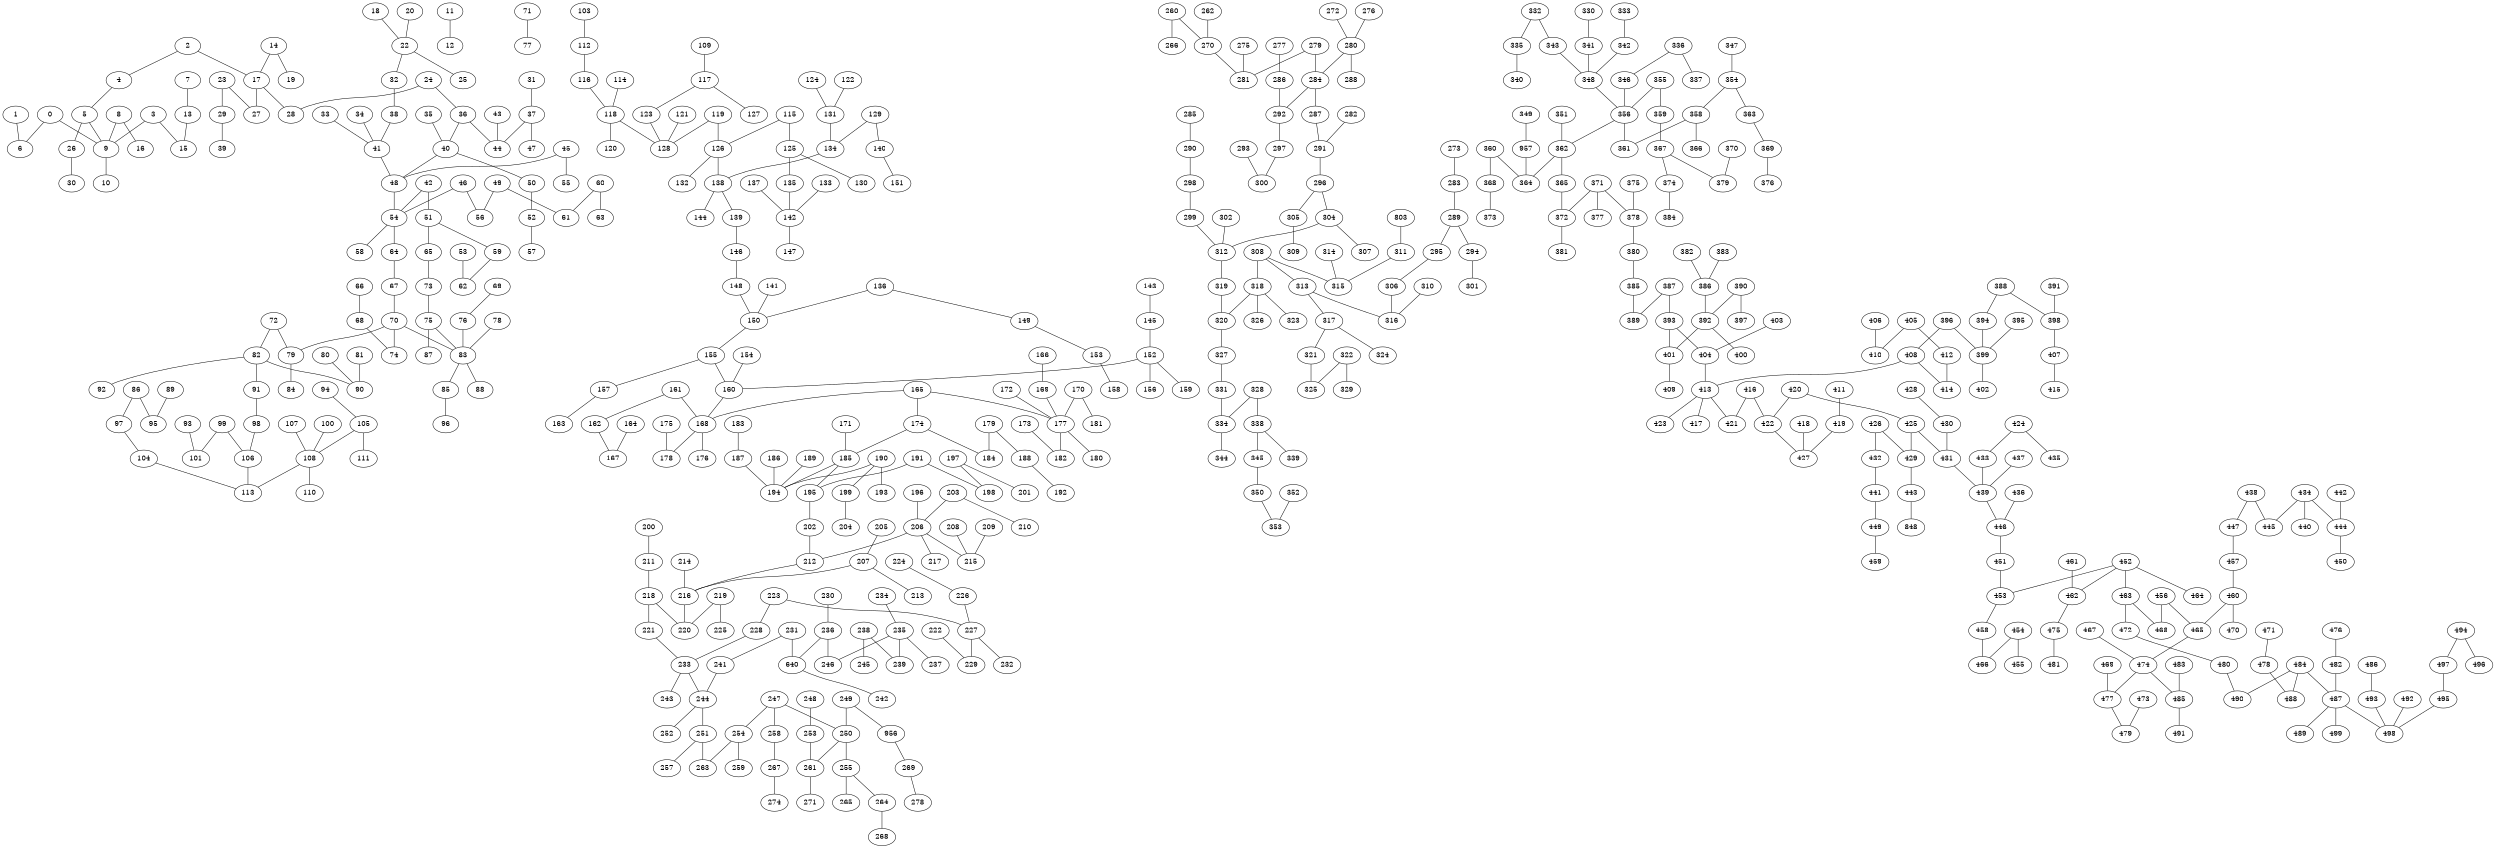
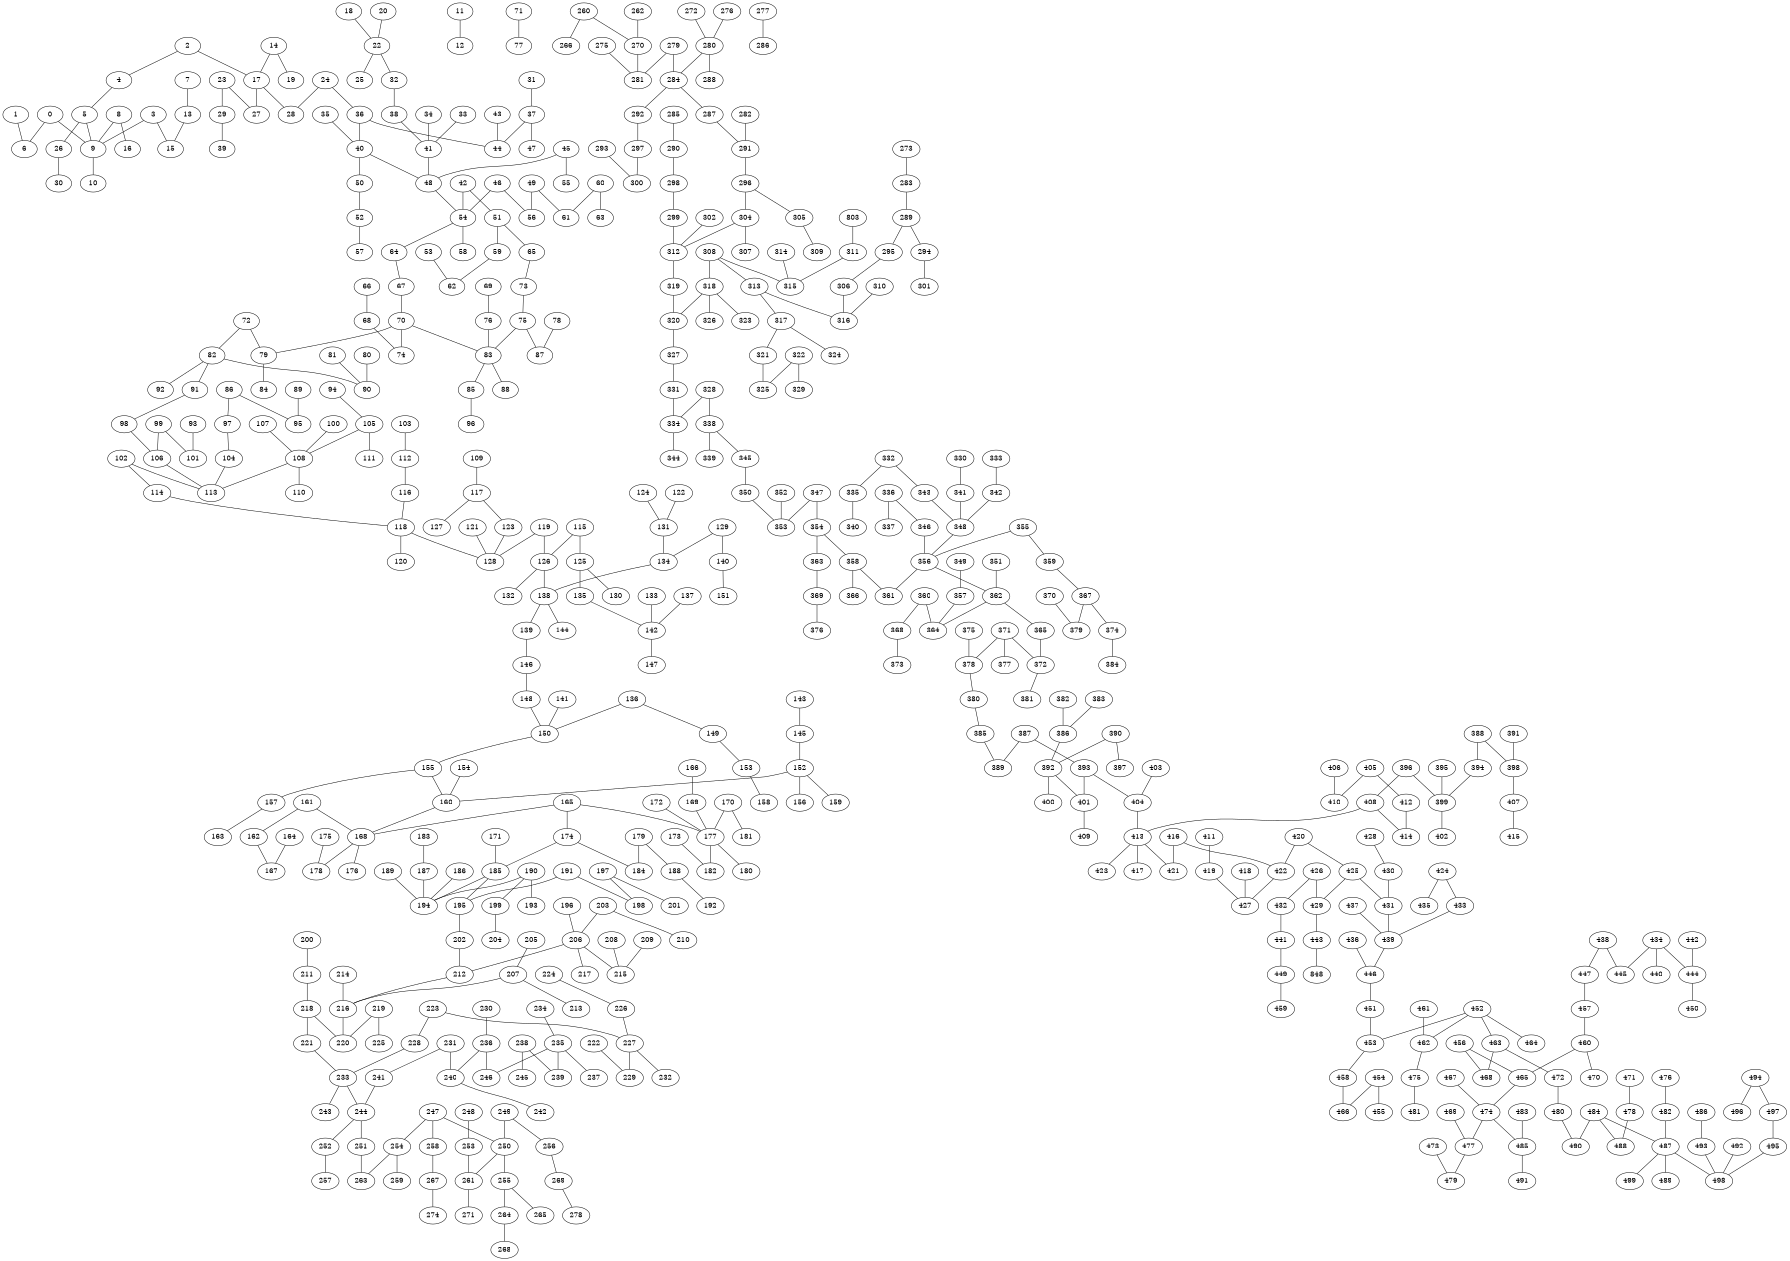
  strict graph {
    0
    6
    9
    10
    1
    2
    4
    17
    5
    27
    28
    3
    15
    26
    30
    7
    13
    8
    16
    11
    12
    14
    19
    18
    22
    25
    32
    20
    38
    23
    29
    39
    24
    36
    40
    44
    31
    37
    47
    41
    33
    48
    34
    35
    50
    54
    52
    42
    51
    59
    65
    58
    64
    43
    45
    55
    46
    56
    49
    61
    57
    62
    73
    53
    67
    60
    63
    70
    75
    66
    68
    74
    79
    83
    69
    76
    84
    85
    88
    71
    77
    87
    72
    82
    90
    91
    92
    78
    80
    81
    98
    96
    86
    95
    97
    104
    89
    106
    93
    101
    94
    105
    108
    111
    113
    99
    100
    110
+   102
    114
    118
    103
    112
    116
    107
    109
    117
    123
    127
    120
    128
    115
    125
    126
    130
    135
    132
    138
    119
    121
    122
    131
    134
    124
    142
    139
    144
    129
    140
    151
    133
    147
    136
    149
    150
    153
    155
    137
    146
    148
    141
    143
    145
    152
    156
    159
    160
    158
    157
    168
    154
    163
    176
    178
    161
    162
    167
    164
    165
    174
    177
    185
    184
    182
    180
    166
    169
    170
    181
    171
    194
    195
    172
    173
    175
    179
    188
    192
    183
    187
    202
    186
    189
    190
    193
    199
    204
    191
    198
    212
    196
    206
    215
    217
    197
    201
    200
    211
    218
    216
    203
    210
    205
    207
    213
    220
    208
    209
    221
    214
    233
    219
    225
    243
    244
    222
    229
    223
    227
    228
    232
    224
    226
    230
    236
-   240 [label=640]
+   240
    246
    231
    241
    242
    251
    252
    234
    235
    237
    239
    238
    245
    263
    257
    247
    250
    254
    258
    255
    261
    259
    267
    248
    253
    249
-   256 [label=956]
+   256
    269
    264
    265
    271
    268
    278
    274
    260
    266
    270
    281
    262
    272
    280
    284
    288
    273
    283
    289
    275
    276
    277
    286
    292
    279
    287
    291
    282
    296
    294
    295
    297
    285
    290
    298
    301
    306
    299
    304
    305
    300
    293
    316
    312
    307
    309
    319
    302
    n311 [label=803]
    311
    315
    308
    313
    318
    317
    320
    323
    326
    310
    321
    324
    314
    325
    327
    331
    322
    329
    334
    328
    338
    344
    339
    345
    330
    341
    348
    332
    335
    343
    340
    333
    342
    336
    337
    346
    356
    350
    353
    362
    361
    347
    354
    358
    363
    349
-   357 [label=957]
+   357
    364
    351
    365
    352
    366
    369
    355
    359
    367
    374
    379
    360
    368
    373
    372
    376
    381
    384
    370
    371
    377
    378
    380
    375
    385
    389
    382
    386
    392
    383
    400
    401
    387
    393
    404
    388
    394
    398
    399
    407
    390
    397
    391
    409
    413
    402
    395
    396
    408
    414
    415
    403
    417
    421
    423
    405
    410
    412
    406
    411
    419
    427
    416
    422
    418
    420
    425
    429
    431
    424
    433
    435
    439
    443
    426
    432
    441
    428
    430
    n438 [label=848]
    446
    449
    434
    440
    444
    445
    450
    436
    451
    437
    438
    447
    457
    459
    442
    453
    460
    458
    452
    462
    463
    464
    475
    468
    472
    466
    454
    455
    456
    465
    474
    470
    461
    481
    480
    477
    485
    467
    469
    479
    471
    478
    488
    490
    473
    491
    476
    482
    487
    489
    498
    499
    483
    484
    486
    493
    492
    494
    496
    497
    495
    0 -- 6
    0 -- 9
    9 -- 10
    1 -- 6
    2 -- 4
    2 -- 17
    4 -- 5
    17 -- 27
    17 -- 28
    5 -- 9
    5 -- 26
    3 -- 9
    3 -- 15
    26 -- 30
    7 -- 13
    13 -- 15
    8 -- 9
    8 -- 16
    11 -- 12
    14 -- 17
    14 -- 19
    18 -- 22
    22 -- 25
    22 -- 32
    32 -- 38
    20 -- 22
    38 -- 41
    23 -- 27
    23 -- 29
    29 -- 39
    24 -- 28
    24 -- 36
    36 -- 40
    36 -- 44
    40 -- 48
    40 -- 50
    31 -- 37
    37 -- 44
    37 -- 47
    41 -- 48
    33 -- 41
    48 -- 54
    34 -- 41
    35 -- 40
    50 -- 52
    54 -- 58
    54 -- 64
    52 -- 57
    42 -- 54
    42 -- 51
    51 -- 59
    51 -- 65
    59 -- 62
    65 -- 73
    64 -- 67
    43 -- 44
    45 -- 48
    45 -- 55
    46 -- 54
    46 -- 56
    49 -- 56
    49 -- 61
    73 -- 75
    53 -- 62
    67 -- 70
    60 -- 61
    60 -- 63
    70 -- 74
    70 -- 79
    70 -- 83
    75 -- 83
    75 -- 87
    66 -- 68
    68 -- 74
    79 -- 84
    83 -- 85
    83 -- 88
    69 -- 76
    76 -- 83
    85 -- 96
    71 -- 77
    72 -- 79
    72 -- 82
    82 -- 90
    82 -- 91
    82 -- 92
    91 -- 98
-   78 -- 83
+   78 -- 87
    80 -- 90
    81 -- 90
    98 -- 106
    86 -- 95
    86 -- 97
    97 -- 104
    104 -- 113
    89 -- 95
    106 -- 113
    93 -- 101
    94 -- 105
    105 -- 108
    105 -- 111
    108 -- 113
    108 -- 110
    99 -- 106
    99 -- 101
    100 -- 108
+   102 -- 113
+   102 -- 114
    114 -- 118
    118 -- 120
    118 -- 128
    103 -- 112
    112 -- 116
    116 -- 118
    107 -- 108
    109 -- 117
    117 -- 123
    117 -- 127
    123 -- 128
    115 -- 125
    115 -- 126
    125 -- 130
    125 -- 135
    126 -- 132
    126 -- 138
    135 -- 142
    138 -- 139
    138 -- 144
    119 -- 128
    119 -- 126
    121 -- 128
    122 -- 131
    131 -- 134
    134 -- 138
    124 -- 131
    142 -- 147
    139 -- 146
    129 -- 134
    129 -- 140
    140 -- 151
    133 -- 142
    136 -- 149
    136 -- 150
    149 -- 153
    150 -- 155
    153 -- 158
    155 -- 160
    155 -- 157
    137 -- 142
    146 -- 148
    148 -- 150
    141 -- 150
    143 -- 145
    145 -- 152
    152 -- 156
    152 -- 159
    152 -- 160
    160 -- 168
    157 -- 163
    168 -- 176
    168 -- 178
    154 -- 160
    161 -- 168
    161 -- 162
    162 -- 167
    164 -- 167
    165 -- 168
    165 -- 174
    165 -- 177
    174 -- 185
    174 -- 184
    177 -- 182
    177 -- 180
    185 -- 194
    185 -- 195
    166 -- 169
    169 -- 177
    170 -- 177
    170 -- 181
    171 -- 185
    195 -- 202
    172 -- 177
    173 -- 182
    175 -- 178
    179 -- 184
    179 -- 188
    188 -- 192
    183 -- 187
    187 -- 194
    202 -- 212
    186 -- 194
    189 -- 194
    190 -- 194
    190 -- 193
    190 -- 199
    199 -- 204
    191 -- 195
    191 -- 198
    212 -- 216
    196 -- 206
    206 -- 212
    206 -- 215
    206 -- 217
    197 -- 198
    197 -- 201
    200 -- 211
    211 -- 218
    218 -- 220
    218 -- 221
    216 -- 220
    203 -- 206
    203 -- 210
    205 -- 207
    207 -- 216
    207 -- 213
    208 -- 215
    209 -- 215
    221 -- 233
    214 -- 216
    233 -- 243
    233 -- 244
    219 -- 220
    219 -- 225
    244 -- 251
    244 -- 252
    222 -- 229
    223 -- 227
    223 -- 228
    227 -- 229
    227 -- 232
    228 -- 233
    224 -- 226
    226 -- 227
    230 -- 236
    236 -- 240
    236 -- 246
    240 -- 242
    231 -- 240
    231 -- 241
    241 -- 244
    251 -- 263
-   251 -- 257
+   252 -- 257
    234 -- 235
    235 -- 246
    235 -- 237
    235 -- 239
    238 -- 239
    238 -- 245
    247 -- 250
    247 -- 254
    247 -- 258
    250 -- 255
    250 -- 261
    254 -- 263
    254 -- 259
    258 -- 267
    255 -- 264
    255 -- 265
    261 -- 271
    267 -- 274
    248 -- 253
    253 -- 261
    249 -- 250
    249 -- 256
    256 -- 269
    269 -- 278
    264 -- 268
    260 -- 266
    260 -- 270
    270 -- 281
    262 -- 270
    272 -- 280
    280 -- 284
    280 -- 288
    284 -- 292
    284 -- 287
    273 -- 283
    283 -- 289
    289 -- 294
    289 -- 295
    275 -- 281
    276 -- 280
    277 -- 286
-   286 -- 292
    292 -- 297
    279 -- 281
    279 -- 284
    287 -- 291
    291 -- 296
    282 -- 291
    296 -- 304
    296 -- 305
    294 -- 301
    295 -- 306
    297 -- 300
    285 -- 290
    290 -- 298
    298 -- 299
    306 -- 316
    299 -- 312
    304 -- 312
    304 -- 307
    305 -- 309
    293 -- 300
    312 -- 319
    319 -- 320
    302 -- 312
    n311 -- 311
    311 -- 315
    308 -- 315
    308 -- 313
    308 -- 318
    313 -- 316
    313 -- 317
    318 -- 320
    318 -- 323
    318 -- 326
    317 -- 321
    317 -- 324
    320 -- 327
    310 -- 316
    321 -- 325
    314 -- 315
    327 -- 331
    331 -- 334
    322 -- 325
    322 -- 329
    334 -- 344
    328 -- 334
    328 -- 338
    338 -- 339
    338 -- 345
    345 -- 350
    330 -- 341
    341 -- 348
    348 -- 356
    332 -- 335
    332 -- 343
    335 -- 340
    343 -- 348
    333 -- 342
    342 -- 348
    336 -- 337
    336 -- 346
    346 -- 356
    356 -- 362
    356 -- 361
    350 -- 353
    362 -- 364
    362 -- 365
+   347 -- 353
    347 -- 354
    354 -- 358
    354 -- 363
    358 -- 361
    358 -- 366
    363 -- 369
    349 -- 357
    357 -- 364
    351 -- 362
    365 -- 372
    352 -- 353
    369 -- 376
    355 -- 356
    355 -- 359
    359 -- 367
    367 -- 374
    367 -- 379
    374 -- 384
    360 -- 364
    360 -- 368
    368 -- 373
    372 -- 381
    370 -- 379
    371 -- 372
    371 -- 377
    371 -- 378
    378 -- 380
    380 -- 385
    375 -- 378
    385 -- 389
    382 -- 386
    386 -- 392
    392 -- 400
    392 -- 401
    383 -- 386
    401 -- 409
    387 -- 389
    387 -- 393
    393 -- 401
    393 -- 404
    404 -- 413
    388 -- 394
    388 -- 398
    394 -- 399
    398 -- 407
    399 -- 402
    407 -- 415
    390 -- 392
    390 -- 397
    391 -- 398
    413 -- 417
    413 -- 421
    413 -- 423
    395 -- 399
    396 -- 399
    396 -- 408
    408 -- 413
    408 -- 414
    403 -- 404
    405 -- 410
    405 -- 412
    412 -- 414
    406 -- 410
    411 -- 419
    419 -- 427
    416 -- 421
    416 -- 422
    422 -- 427
    418 -- 427
    420 -- 422
    420 -- 425
    425 -- 429
    425 -- 431
    429 -- 443
    431 -- 439
    424 -- 433
    424 -- 435
    433 -- 439
    439 -- 446
    443 -- n438
    426 -- 429
    426 -- 432
    432 -- 441
    441 -- 449
    428 -- 430
    430 -- 431
    446 -- 451
    449 -- 459
    434 -- 440
    434 -- 444
    434 -- 445
    444 -- 450
    436 -- 446
    451 -- 453
    437 -- 439
    438 -- 445
    438 -- 447
    447 -- 457
    457 -- 460
    442 -- 444
    453 -- 458
    460 -- 465
    460 -- 470
    458 -- 466
    452 -- 453
    452 -- 462
    452 -- 463
    452 -- 464
    462 -- 475
    463 -- 468
    463 -- 472
    475 -- 481
    472 -- 480
    454 -- 466
    454 -- 455
    456 -- 468
    456 -- 465
    465 -- 474
    474 -- 477
    474 -- 485
    461 -- 462
    480 -- 490
    477 -- 479
    485 -- 491
    467 -- 474
    469 -- 477
    471 -- 478
    478 -- 488
    473 -- 479
    476 -- 482
    482 -- 487
    487 -- 489
    487 -- 498
    487 -- 499
    483 -- 485
    484 -- 488
    484 -- 490
    484 -- 487
    486 -- 493
    493 -- 498
    492 -- 498
    494 -- 496
    494 -- 497
    497 -- 495
    495 -- 498
  }
